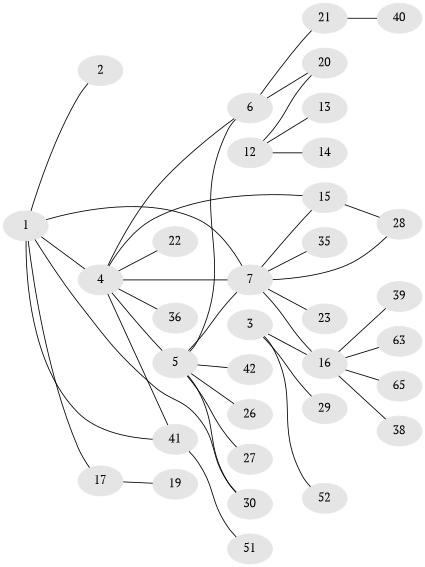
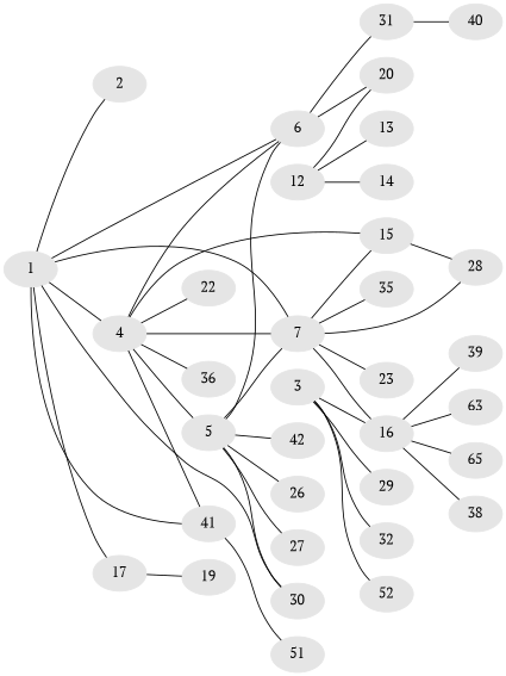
  graph {
    fontname="PT Serif"
    rankdir=LR
    node [color=gray90 fontname="PT Serif" style=filled]
    edge [fontname="PT Serif"]
    1 [super="+48"]
    2
    4 [super="+9"]
    6 [super="+10"]
    7 [super="+8"]
    17
    30
    41
    5 [super="+31"]
    15 [super="+50"]
    22 [super="+37"]
    36 [super="+44"]
-   21 [super="+24"]
+   21 [super="+24" label=31]
    20 [super="+47"]
    16 [super="+25"]
    23
    28 [super="+33"]
    35 [super="+46"]
    19 [super="+34"]
    51
    3 [super="+11"]
    29
+   32
    52
    38
    39
    n27 [label=63 super="+49"]
    n28 [label=65]
    26
    27
    42
    12 [super="+18"]
    13
    14
    40
    1 -- 2
    1 -- 4
+   1 -- 6 [weight=2]
    1 -- 7
    1 -- 17
    1 -- 30
    1 -- 41
    4 -- 6
    4 -- 7 [weight=2]
    4 -- 41
    4 -- 5
    4 -- 15
    4 -- 22
    4 -- 36
    6 -- 21
    6 -- 20
    7 -- 15
    7 -- 16
    7 -- 23
    7 -- 28
    7 -- 35
    17 -- 19
    41 -- 51
    5 -- 6
    5 -- 7
    5 -- 30
    5 -- 26
    5 -- 27
    5 -- 42
    15 -- 28
    21 -- 40
    16 -- 38
    16 -- 39
    16 -- n27
    16 -- n28
    3 -- 16
    3 -- 29
+   3 -- 32
    3 -- 52
    12 -- 20
    12 -- 13
    12 -- 14
  }
